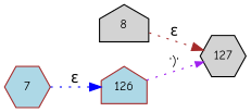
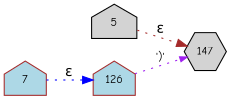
  digraph {
    fontname="Comic Neue"
    rankdir=LR
    node [color=black fillcolor=lightgrey fixedsize=true fontname="Comic Neue" fontsize=11 shape=house style=filled peripheries=1]
    edge [fontname="Comic Neue" style=dotted]
-   n1 [label=8 width=.6 peripheries=""]
-   n2 [label=127 shape=hexagon width=.55]
-   n3 [color=brown fillcolor=lightblue label=7 shape=hexagon width=.55]
+   n1 [label=5 width=.6 peripheries=""]
+   n2 [label=147 shape=hexagon width=.55]
+   n3 [color=brown fillcolor=lightblue label=7 width=.55]
    n4 [color=brown fillcolor=lightblue label=126 width=.55]
    n1 -> n2 [color=brown label="&epsilon;"]
    n3 -> n4 [color=blue label="&epsilon;"]
    n4 -> n2 [arrowhead=normal arrowsize=.7 color=purple fontsize=11 label="')'"]
  }
